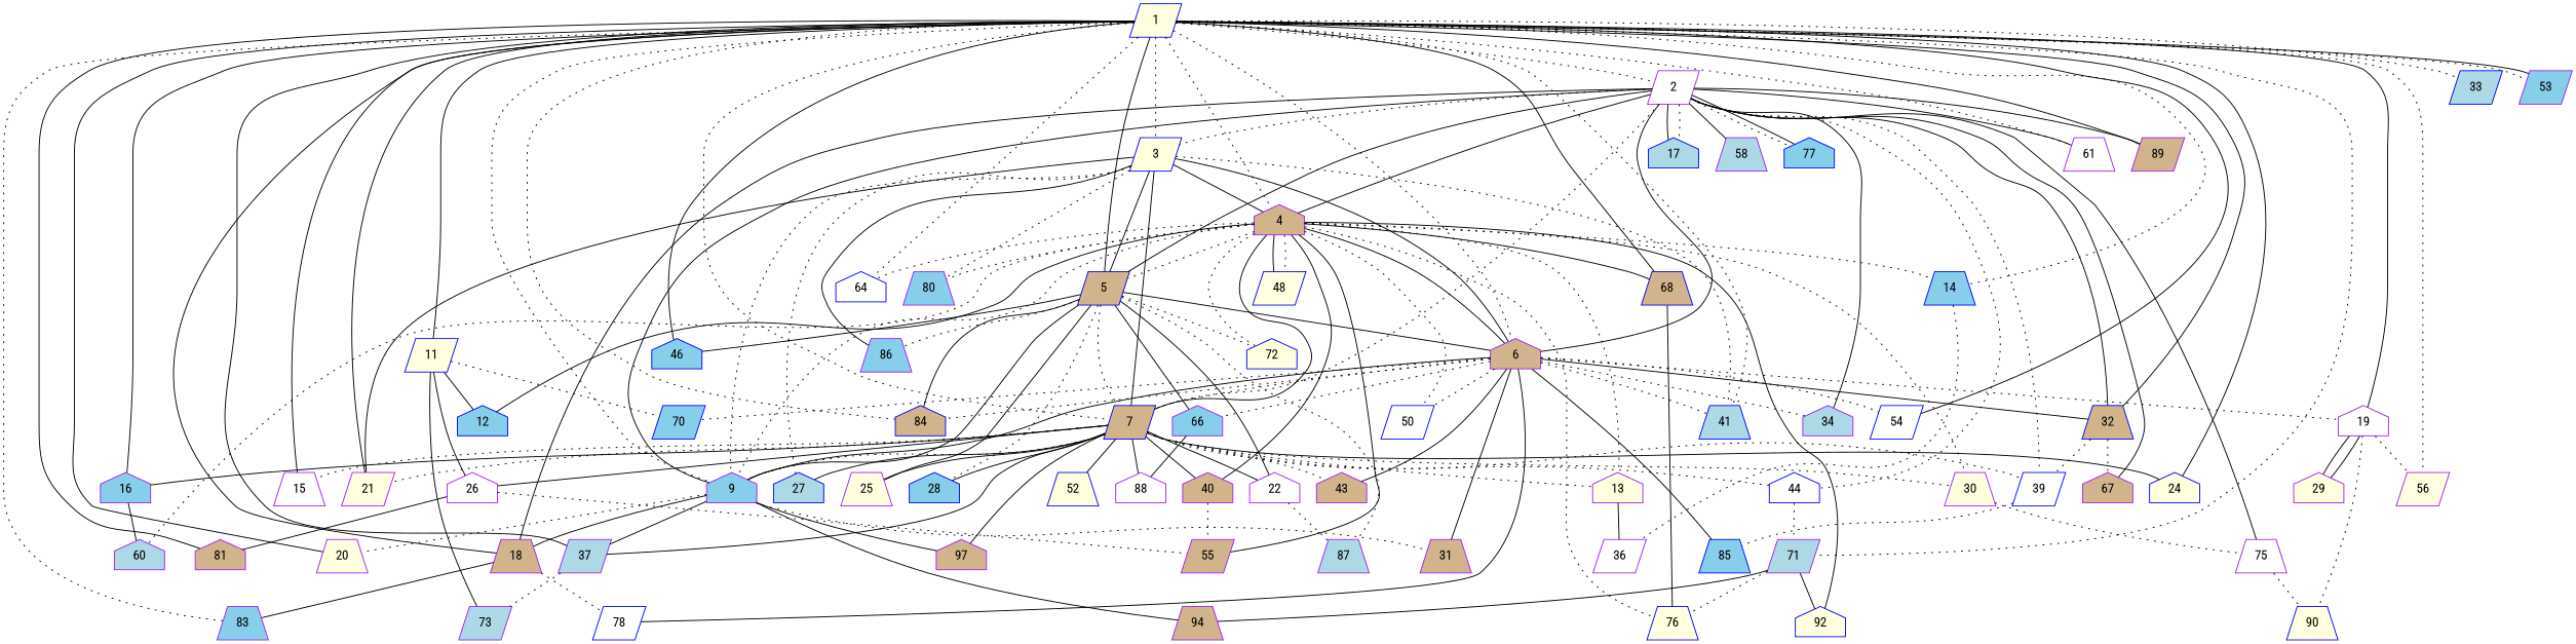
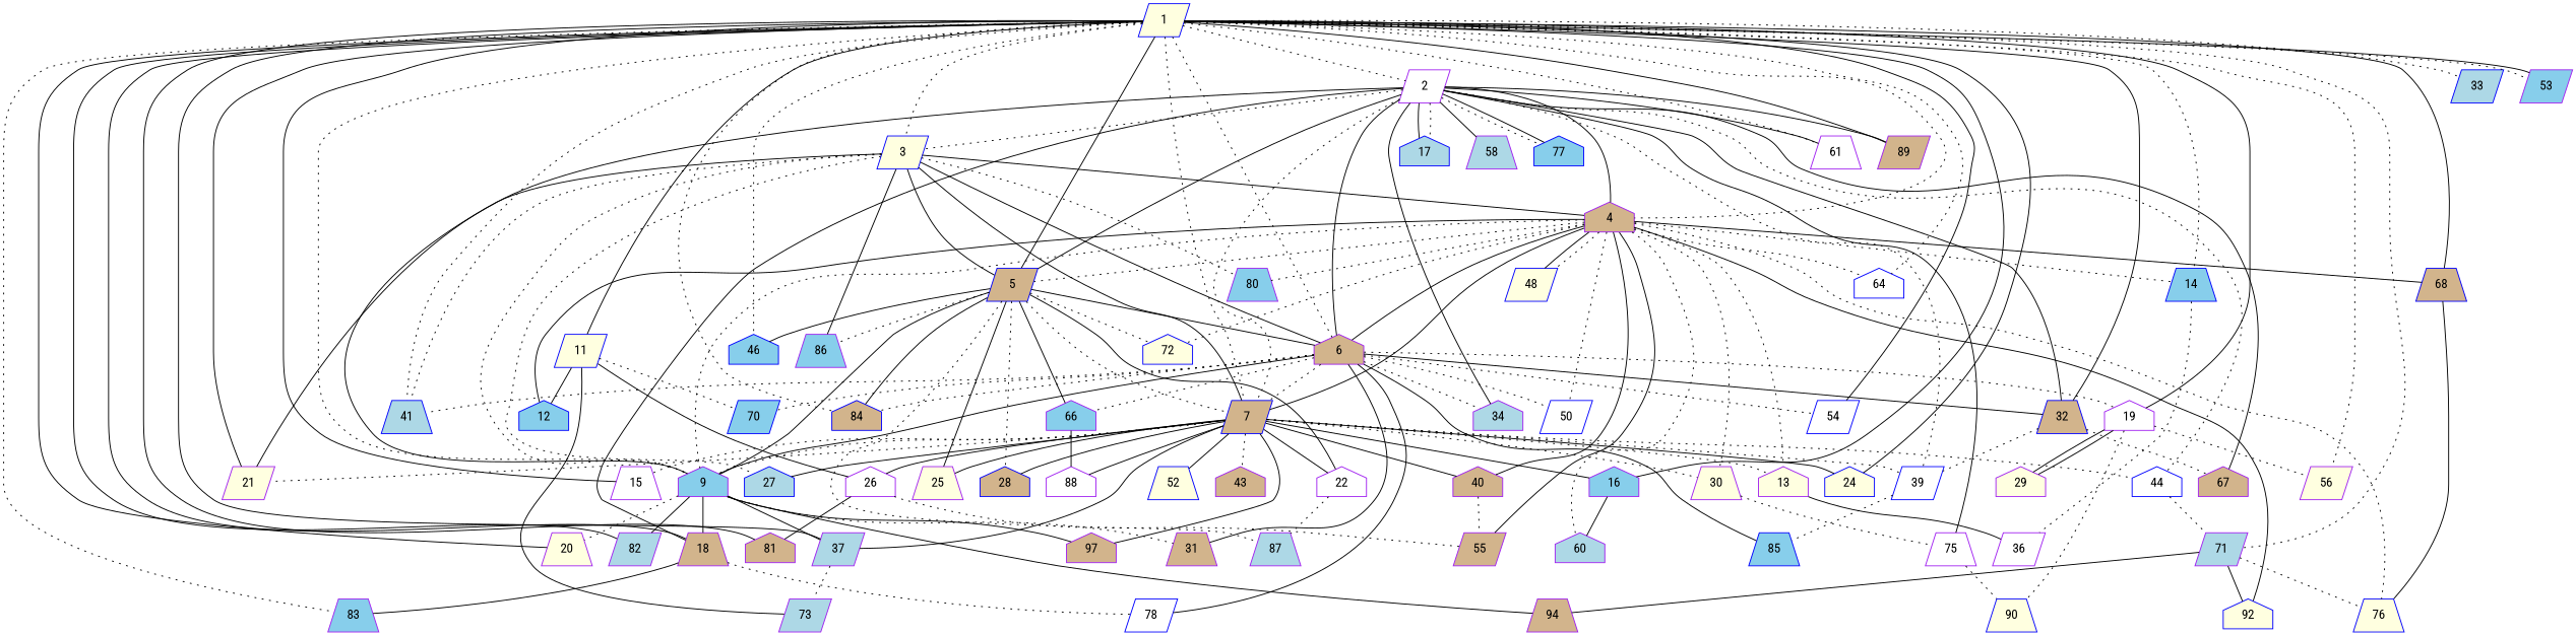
  graph {
    fontname="Roboto Condensed"
    node [color=purple fillcolor=lightyellow fontname="Roboto Condensed" shape=house style=filled]
    edge [fontname="Roboto Condensed" style=solid]
    1 [color=blue shape=parallelogram super="+8"]
    2 [fillcolor=white shape=parallelogram super="+51"]
    3 [color=blue shape=parallelogram super="+38"]
    4 [fillcolor=tan super="+45"]
    5 [color=blue fillcolor=tan shape=parallelogram]
    6 [fillcolor=tan super="+23"]
    7 [color=blue fillcolor=tan shape=parallelogram super="+10"]
    9 [fillcolor=skyblue super="+79"]
    11 [color=blue shape=parallelogram super="+93"]
    14 [color=blue fillcolor=skyblue shape=trapezium]
    15 [fillcolor=white shape=trapezium]
    16 [fillcolor=skyblue]
    18 [fillcolor=tan shape=trapezium super="+63"]
    19 [fillcolor=white]
    20 [shape=trapezium]
    21 [shape=parallelogram super="+57"]
    24 [color=blue]
    32 [color=blue fillcolor=tan shape=trapezium super="+49"]
    33 [color=blue fillcolor=lightblue shape=parallelogram]
    37 [fillcolor=lightblue shape=parallelogram super="+96"]
    41 [color=blue fillcolor=lightblue shape=trapezium super="+42"]
    46 [color=blue fillcolor=skyblue]
    53 [fillcolor=skyblue shape=parallelogram]
    54 [color=blue fillcolor=white shape=parallelogram]
    56 [shape=parallelogram]
    61 [fillcolor=white shape=trapezium]
    64 [color=blue fillcolor=white]
    68 [color=blue fillcolor=tan shape=trapezium]
    71 [fillcolor=lightblue shape=parallelogram]
    81 [fillcolor=tan]
+   82 [fillcolor=lightblue shape=parallelogram]
    83 [fillcolor=skyblue shape=trapezium]
    84 [color=blue fillcolor=tan super="+91"]
    89 [fillcolor=tan shape=parallelogram]
    17 [color=blue fillcolor=lightblue]
    34 [fillcolor=lightblue]
    39 [color=blue fillcolor=white shape=parallelogram super="+69"]
    44 [color=blue fillcolor=white super="+65"]
    58 [fillcolor=lightblue shape=trapezium]
    67 [fillcolor=tan]
    75 [fillcolor=white shape=trapezium super="+95"]
    77 [color=blue fillcolor=skyblue]
    27 [color=blue fillcolor=lightblue]
    80 [fillcolor=skyblue shape=trapezium]
    86 [fillcolor=skyblue shape=trapezium]
    12 [color=blue fillcolor=skyblue]
    13 [super="+59"]
    30 [shape=trapezium super="+47"]
    40 [fillcolor=tan]
    48 [color=blue shape=parallelogram]
    50 [color=blue fillcolor=white shape=parallelogram]
    55 [fillcolor=tan shape=parallelogram super="+74"]
    60 [fillcolor=lightblue]
    72 [color=blue]
    76 [color=blue shape=trapezium super="+98"]
    92 [color=blue]
    22 [fillcolor=white]
    25 [shape=trapezium]
-   28 [color=blue fillcolor=skyblue]
+   28 [color=blue fillcolor=tan]
    66 [fillcolor=skyblue]
    87 [fillcolor=lightblue shape=trapezium]
    31 [fillcolor=tan shape=trapezium]
    43 [fillcolor=tan]
    70 [color=blue fillcolor=skyblue shape=parallelogram]
    78 [color=blue fillcolor=white shape=parallelogram]
    85 [color=blue fillcolor=skyblue shape=trapezium]
    26 [fillcolor=white]
    52 [color=blue shape=trapezium]
    88 [fillcolor=white]
    97 [fillcolor=tan]
    94 [fillcolor=tan shape=trapezium]
    73 [fillcolor=lightblue shape=parallelogram]
    36 [fillcolor=white shape=parallelogram]
    29
    90 [color=blue shape=trapezium]
    1 -- 2 [style=dotted weight=3]
    1 -- 3 [style=dotted weight=2]
    1 -- 4 [style=dotted weight=2]
    1 -- 5 [weight=2]
    1 -- 6 [style=dotted weight=2]
    1 -- 7 [style=dotted weight=4]
    1 -- 9 [style=dotted weight=2]
    1 -- 11
    1 -- 14 [style=dotted]
    1 -- 15
    1 -- 16
    1 -- 18
    1 -- 19
    1 -- 20
    1 -- 21
    1 -- 24
    1 -- 32
    1 -- 33 [style=dotted]
    1 -- 37 [weight=2]
    1 -- 41 [style=dotted]
-   1 -- 46
+   1 -- 46 [style=dotted]
    1 -- 53 [style=dotted]
    1 -- 53
    1 -- 54
    1 -- 56 [style=dotted]
    1 -- 61 [style=dotted]
    1 -- 64 [style=dotted]
    1 -- 68
    1 -- 71 [style=dotted]
    1 -- 81
+   1 -- 82
    1 -- 83 [style=dotted]
    1 -- 84 [style=dotted]
    1 -- 89
    2 -- 3 [style=dotted]
    2 -- 4
    2 -- 5
    2 -- 6 [weight=2]
    2 -- 7 [style=dotted weight=2]
    2 -- 9
    2 -- 18
    2 -- 32
    2 -- 61
    2 -- 89
    2 -- 17
    2 -- 17 [style=dotted]
    2 -- 34
    2 -- 39 [style=dotted]
    2 -- 44 [style=dotted weight=2]
    2 -- 58
    2 -- 67
    2 -- 75 [weight=2]
    2 -- 77 [style=dotted]
    2 -- 77
    3 -- 4
    3 -- 5
    3 -- 6
    3 -- 7 [weight=3]
    3 -- 9 [style=dotted]
    3 -- 21
    3 -- 41 [style=dotted]
    3 -- 27 [style=dotted]
    3 -- 80 [style=dotted]
    3 -- 86
    4 -- 5 [style=dotted weight=2]
    4 -- 6
    4 -- 7 [weight=2]
    4 -- 9 [style=dotted]
    4 -- 14 [style=dotted]
    4 -- 64 [style=dotted]
    4 -- 68
    4 -- 80 [style=dotted]
    4 -- 12
    4 -- 13 [style=dotted]
    4 -- 30 [style=dotted weight=2]
    4 -- 40
    4 -- 48
    4 -- 48 [style=dotted]
    4 -- 50 [style=dotted]
    4 -- 55
    4 -- 60 [style=dotted]
    4 -- 72 [style=dotted]
    4 -- 76 [style=dotted]
    4 -- 92
    5 -- 6
    5 -- 7 [style=dotted weight=2]
    5 -- 9
    5 -- 46
    5 -- 84
    5 -- 86 [style=dotted]
    5 -- 72 [style=dotted]
    5 -- 22
    5 -- 25
    5 -- 28 [style=dotted]
    5 -- 66
    5 -- 87 [style=dotted]
    6 -- 7 [style=dotted weight=2]
    6 -- 9
    6 -- 19 [style=dotted]
    6 -- 32
    6 -- 41 [style=dotted]
    6 -- 54 [style=dotted]
    6 -- 84 [style=dotted]
    6 -- 34 [style=dotted]
    6 -- 50 [style=dotted]
    6 -- 66 [style=dotted]
    6 -- 31
-   6 -- 43
    6 -- 70 [style=dotted]
    6 -- 78
    6 -- 85
    7 -- 9 [style=dotted weight=2]
    7 -- 15 [style=dotted]
    7 -- 16
    7 -- 21 [style=dotted]
    7 -- 24
    7 -- 37
    7 -- 39 [style=dotted]
    7 -- 44 [style=dotted]
    7 -- 27
    7 -- 13 [style=dotted weight=2]
    7 -- 30 [style=dotted]
    7 -- 40
    7 -- 22
    7 -- 25
    7 -- 28
    7 -- 43 [style=dotted]
    7 -- 26
    7 -- 52
    7 -- 88
    7 -- 97
    9 -- 18
    9 -- 20 [style=dotted]
    9 -- 37
+   9 -- 82
    9 -- 31 [style=dotted]
    9 -- 97
    9 -- 94
    11 -- 12
    11 -- 70 [style=dotted]
    11 -- 26 [weight=2]
    11 -- 73
    14 -- 36 [style=dotted]
    16 -- 60
    18 -- 83
    18 -- 78 [style=dotted]
    19 -- 56 [style=dotted]
    19 -- 29
    19 -- 29
    19 -- 90 [style=dotted]
    32 -- 39 [style=dotted]
    32 -- 67 [style=dotted]
    37 -- 73 [style=dotted]
    68 -- 76
    71 -- 76 [style=dotted]
    71 -- 92
    71 -- 94
    39 -- 85 [style=dotted]
    44 -- 71 [style=dotted]
    75 -- 90 [style=dotted]
    13 -- 36
    30 -- 75 [style=dotted]
    40 -- 55 [style=dotted]
    22 -- 87 [style=dotted]
    66 -- 88
    26 -- 81
    26 -- 55 [style=dotted]
  }
